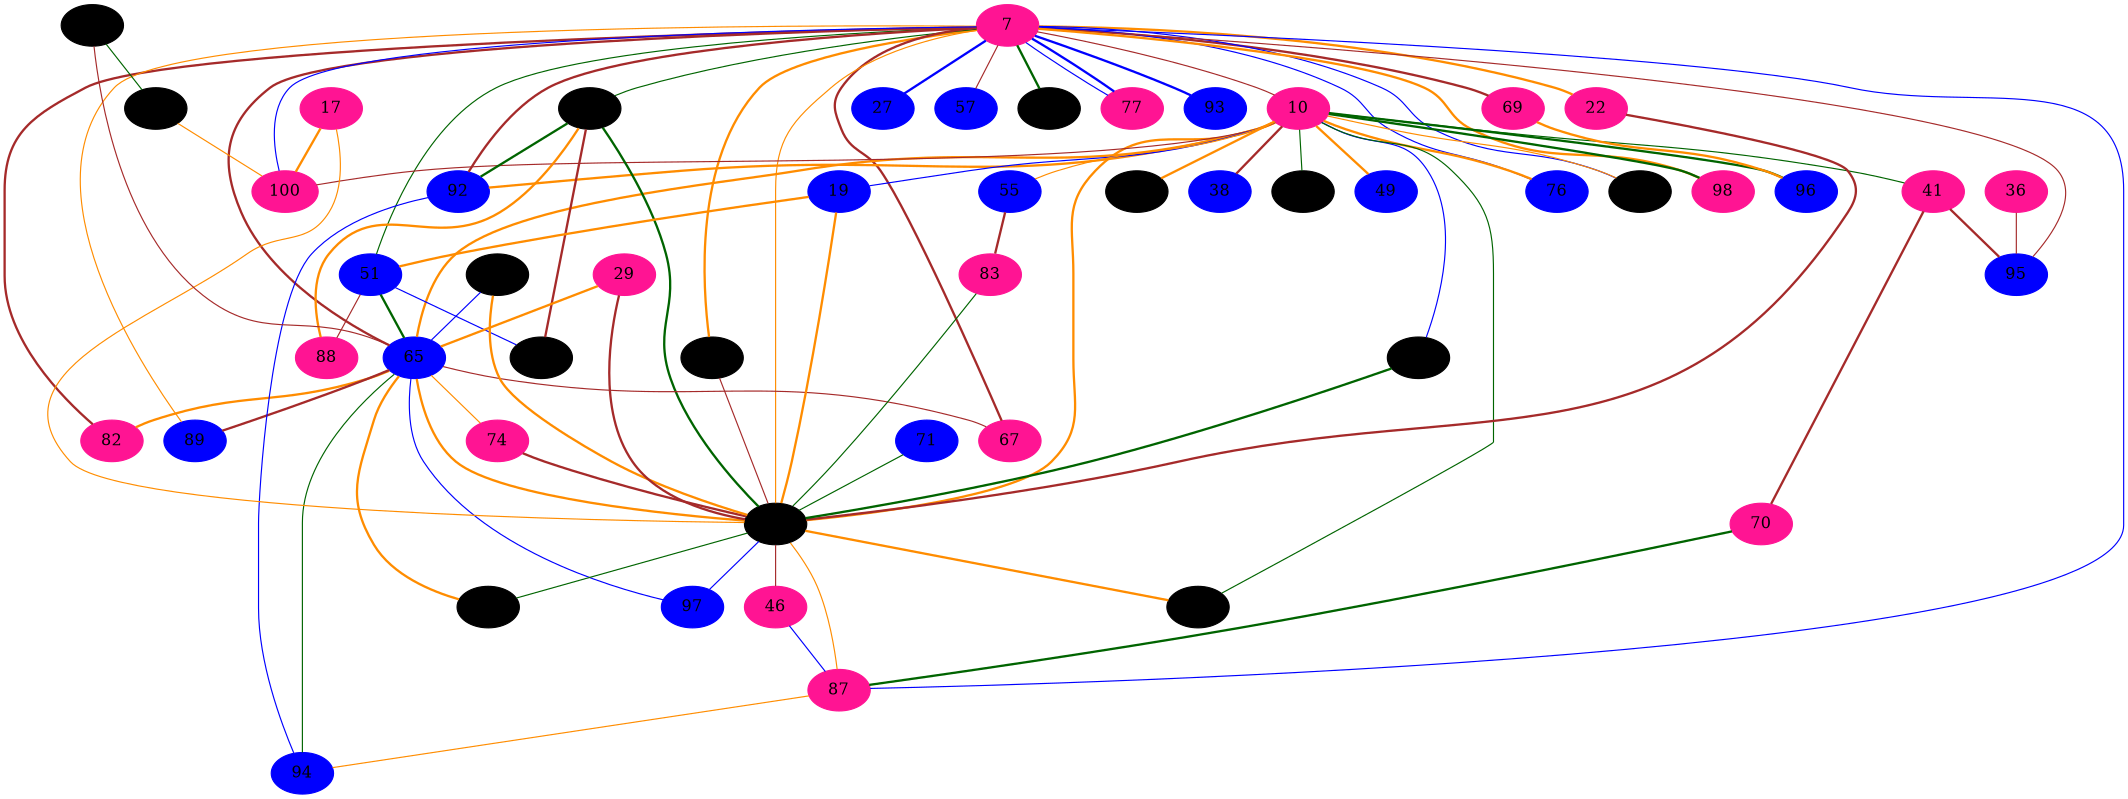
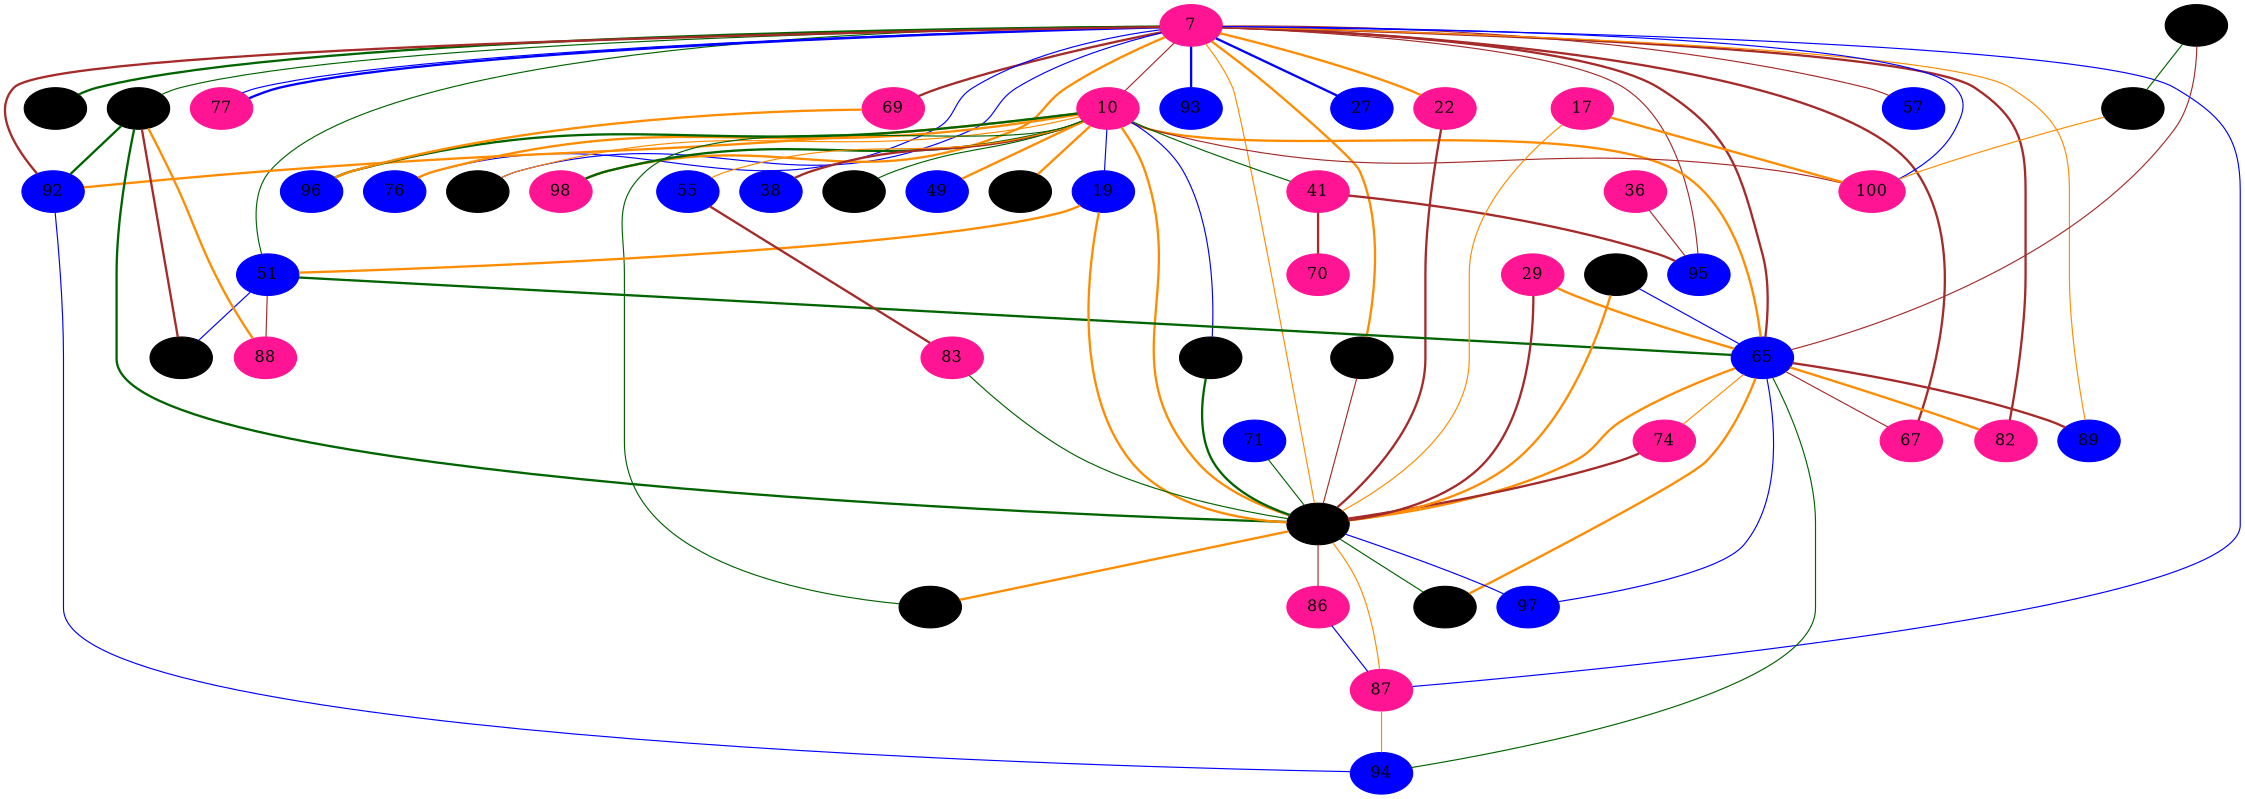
  graph {
    node [color=deeppink style=filled]
    edge [color=darkorange style=bold]
    7 [super="+5+1"]
    10 [super="+9+8"]
    22
    27 [color=blue]
    39 [color=black]
    51 [color=blue super="+47+30"]
    52 [color=black super="+45"]
    57 [color=blue]
    65 [color=blue super="+4+37"]
    67
    69
    72 [color=black]
    76 [color=blue super="+23+50"]
    77
    80 [color=black super="+64"]
    82 [super="+40+18"]
    85 [color=black super="+84+75"]
    87 [super="+46+81"]
    89 [color=blue]
    92 [color=blue super="+73+28"]
    93 [color=blue super="+63"]
    95 [color=blue super="+60"]
    98 [super="+54"]
    100 [super="+31"]
    19 [color=blue]
    24 [color=black]
    38 [color=blue]
    41 [super="+15"]
    48 [color=black]
    49 [color=blue]
    53 [color=black]
    55 [color=blue]
    90 [color=black]
    96 [color=blue]
    88
    99 [color=black]
    74
    91 [color=black]
    94 [color=blue super="+68"]
    97 [color=blue super="+14"]
-   86 [super="+43+79" label=46]
+   86 [super="+43+79"]
    36
    70
    83
    17
    26 [color=black]
    29
    58 [color=black]
    78 [color=black]
    71 [color=blue super="+44"]
    7 -- 10 [color=brown style=solid weight=12]
    7 -- 22 [weight=2]
    7 -- 27 [color=blue weight=2]
    7 -- 39
    7 -- 51 [color=darkgreen style=solid weight=2]
    7 -- 52 [color=darkgreen style=solid weight=2]
    7 -- 57 [color=brown style=solid weight=2]
    7 -- 65 [color=brown weight=6]
    7 -- 67 [color=brown]
    7 -- 69 [color=brown weight=2]
    7 -- 72 [color=darkgreen weight=2]
    7 -- 76 [color=blue style=solid weight=2]
    7 -- 77 [color=blue style=solid]
    7 -- 77 [color=blue]
    7 -- 80 [color=blue style=solid weight=2]
    7 -- 82 [color=brown weight=3]
    7 -- 85 [style=solid weight=7]
    7 -- 87 [color=blue style=solid]
    7 -- 89 [style=solid]
    7 -- 92 [color=brown]
    7 -- 93 [color=blue weight=3]
    7 -- 95 [color=brown style=solid]
    7 -- 98
    7 -- 100 [color=blue style=solid weight=2]
    10 -- 65 [weight=10]
    10 -- 76 [weight=3]
    10 -- 80 [style=solid]
    10 -- 85 [weight=6]
    10 -- 92 [weight=3]
    10 -- 98 [color=darkgreen]
    10 -- 100 [color=brown style=solid]
    10 -- 19 [color=blue style=solid]
    10 -- 24 [color=blue style=solid]
    10 -- 38 [color=brown weight=2]
    10 -- 41 [color=darkgreen style=solid weight=3]
    10 -- 48 [color=darkgreen style=solid weight=2]
    10 -- 49 [weight=2]
    10 -- 53 [weight=2]
    10 -- 55 [style=solid weight=2]
    10 -- 90 [color=darkgreen style=solid]
    10 -- 96 [color=darkgreen]
    22 -- 85 [color=brown]
    39 -- 85 [color=brown style=solid]
    51 -- 65 [color=darkgreen weight=2]
    51 -- 88 [color=brown style=solid]
    51 -- 99 [color=blue style=solid]
    52 -- 85 [color=darkgreen weight=3]
    52 -- 92 [color=darkgreen]
    52 -- 88
    52 -- 99 [color=brown]
    65 -- 67 [color=brown style=solid]
    65 -- 82
    65 -- 85 [weight=3]
    65 -- 89 [color=brown]
    65 -- 74 [style=solid]
    65 -- 91
    65 -- 94 [color=darkgreen style=solid]
    65 -- 97 [color=blue style=solid]
    69 -- 96
    85 -- 87 [style=solid]
    85 -- 90
    85 -- 91 [color=darkgreen style=solid]
    85 -- 97 [color=blue style=solid weight=3]
    85 -- 86 [color=brown style=solid weight=3]
    87 -- 94 [style=solid]
    92 -- 94 [color=blue style=solid]
    19 -- 51
    19 -- 85
    24 -- 85 [color=darkgreen]
    41 -- 95 [color=brown]
    41 -- 70 [color=brown]
    55 -- 83 [color=brown]
    74 -- 85 [color=brown]
    86 -- 87 [color=blue style=solid]
    36 -- 95 [color=brown style=solid]
-   70 -- 87 [color=darkgreen]
    83 -- 85 [color=darkgreen style=solid]
    17 -- 85 [style=solid]
    17 -- 100
    26 -- 65 [color=blue style=solid]
    26 -- 85
    29 -- 65
    29 -- 85 [color=brown]
    58 -- 65 [color=brown style=solid weight=2]
    58 -- 78 [color=darkgreen style=solid]
    78 -- 100 [style=solid]
    71 -- 85 [color=darkgreen style=solid weight=3]
  }
